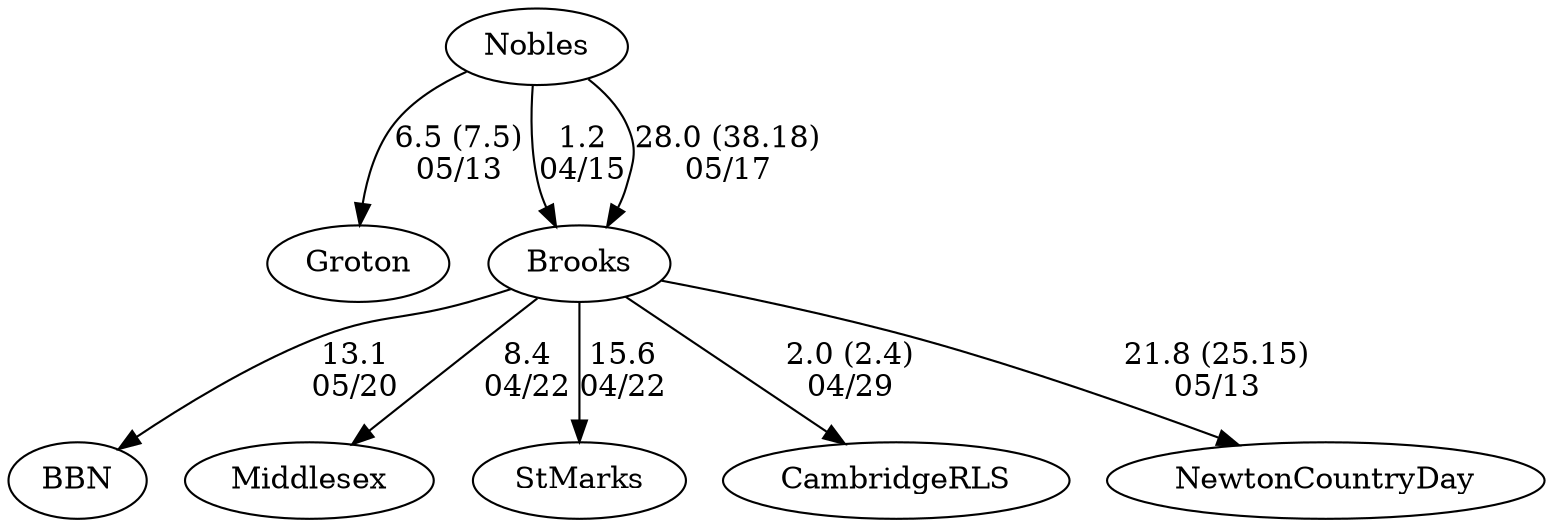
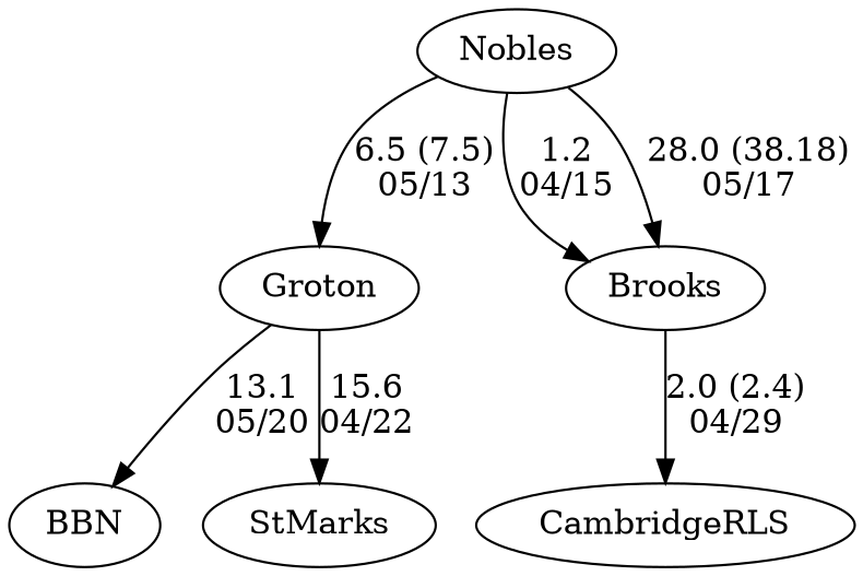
  digraph {
    edge [random=random]
    Nobles
    Groton
    Brooks
    BBN
-   Middlesex
    StMarks
    CambridgeRLS
-   NewtonCountryDay
    Nobles -> Groton [label="6.5 (7.5)\n05/13" weight=94]
    Nobles -> Brooks [label="1.2\n04/15" weight=99]
    Nobles -> Brooks [label="28.0 (38.18)\n05/17" weight=72]
-   Brooks -> BBN [label="13.1\n05/20" weight=87]
-   Brooks -> Middlesex [label="8.4\n04/22" weight=92]
-   Brooks -> StMarks [label="15.6\n04/22" weight=85]
+   Groton -> BBN [label="13.1\n05/20" weight=87]
+   Groton -> StMarks [label="15.6\n04/22" weight=85]
    Brooks -> CambridgeRLS [label="2.0 (2.4)\n04/29" weight=98]
-   Brooks -> NewtonCountryDay [label="21.8 (25.15)\n05/13" weight=79]
  }
